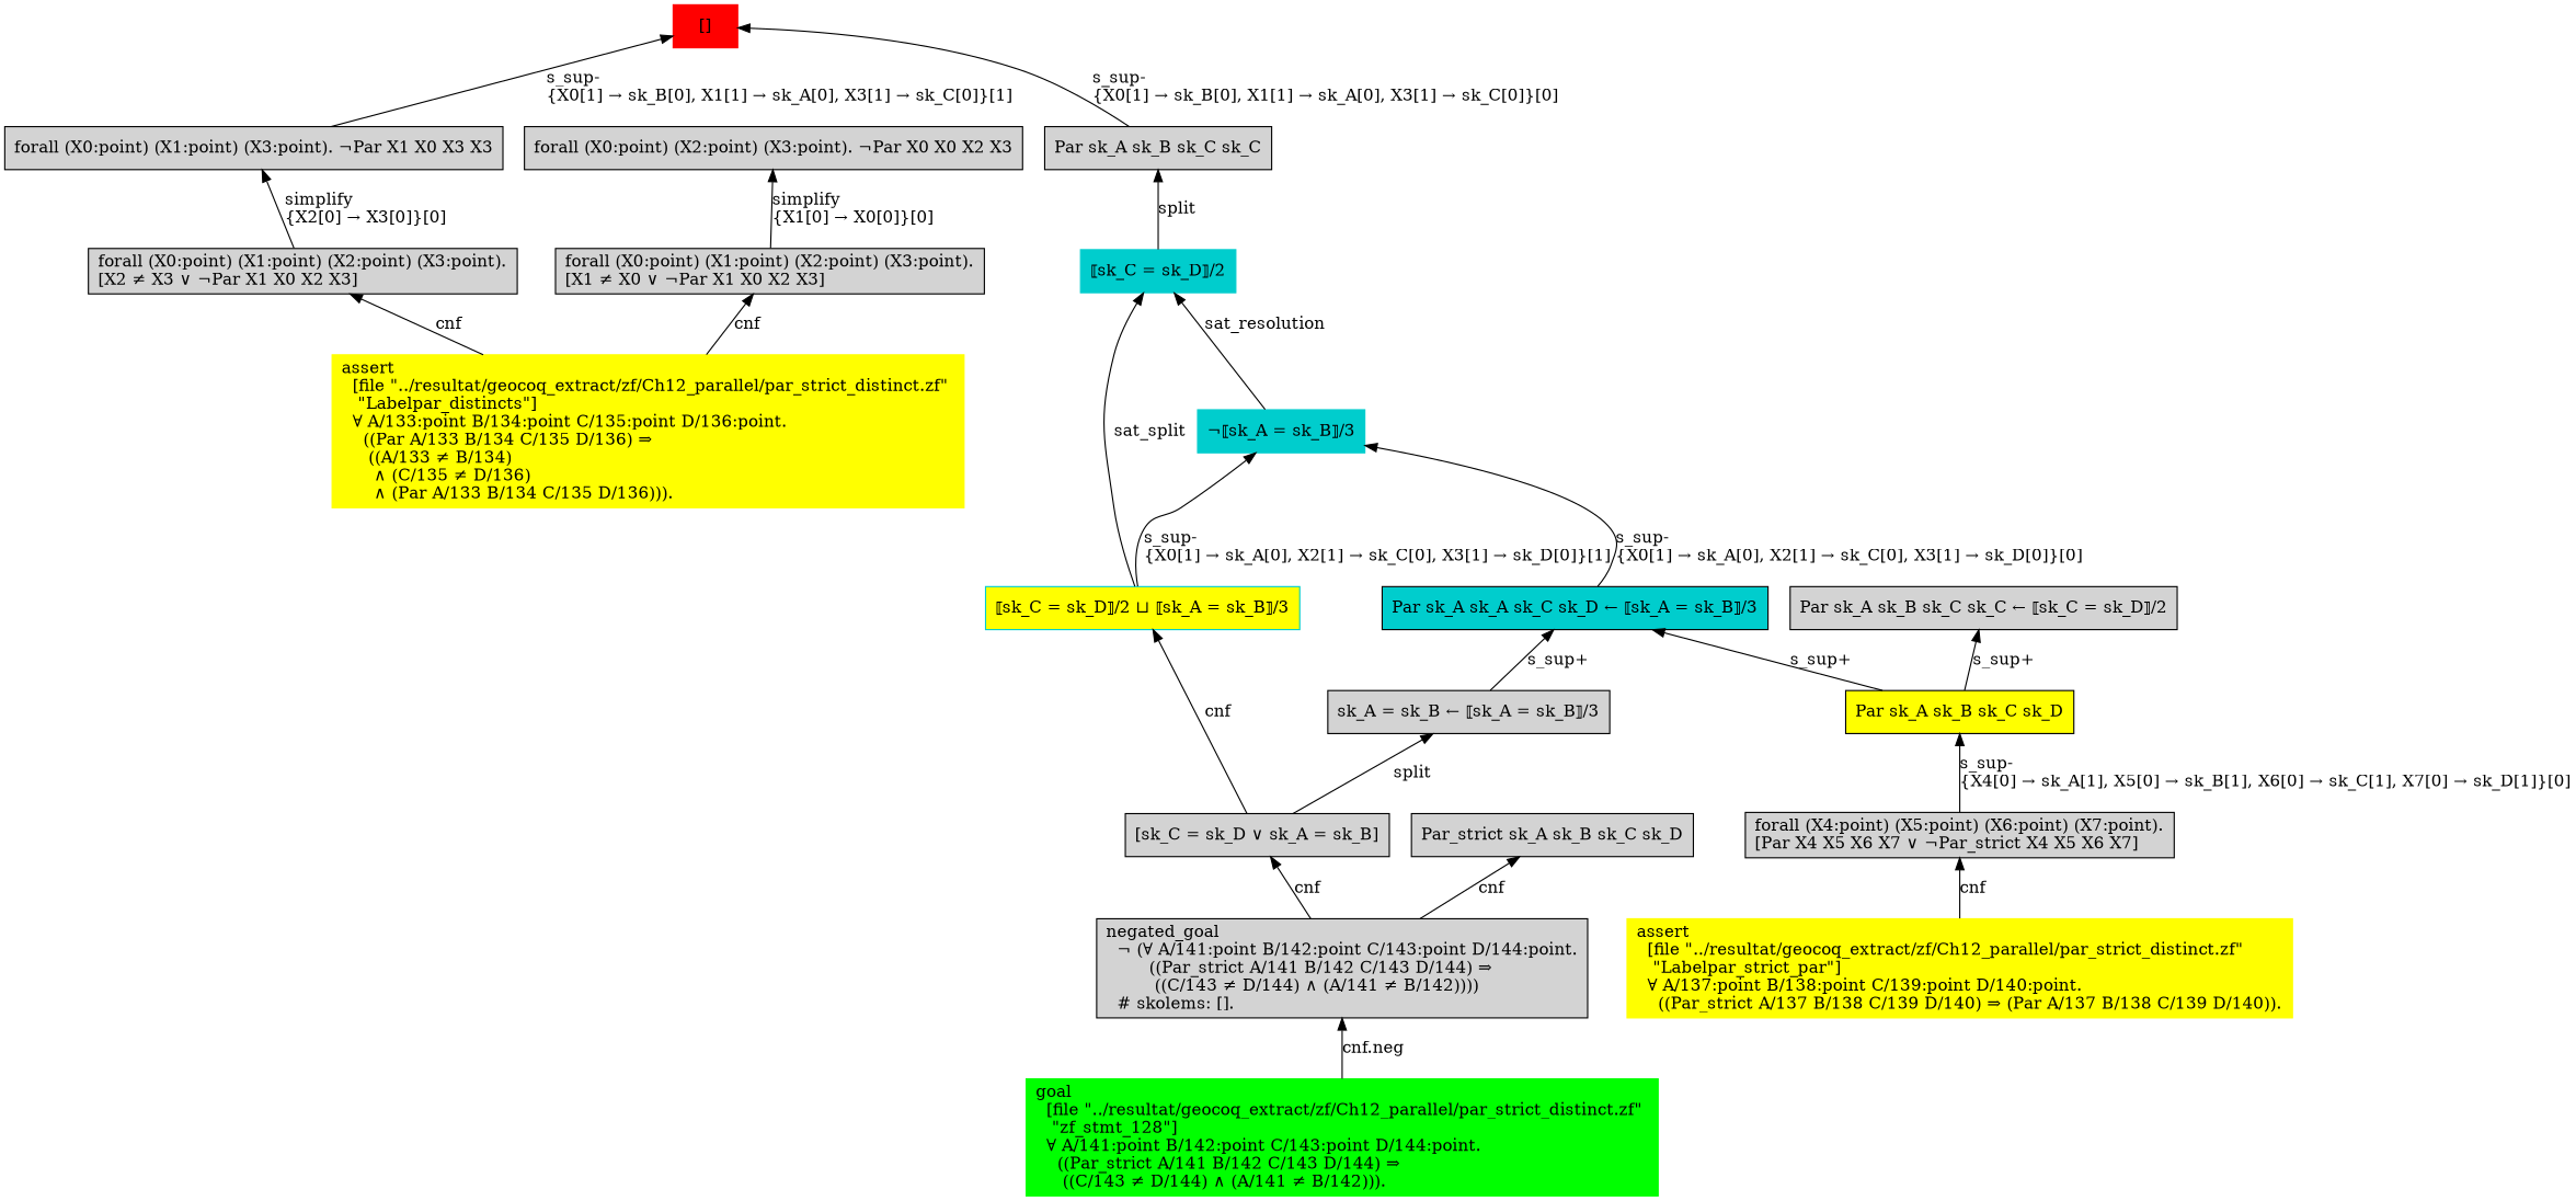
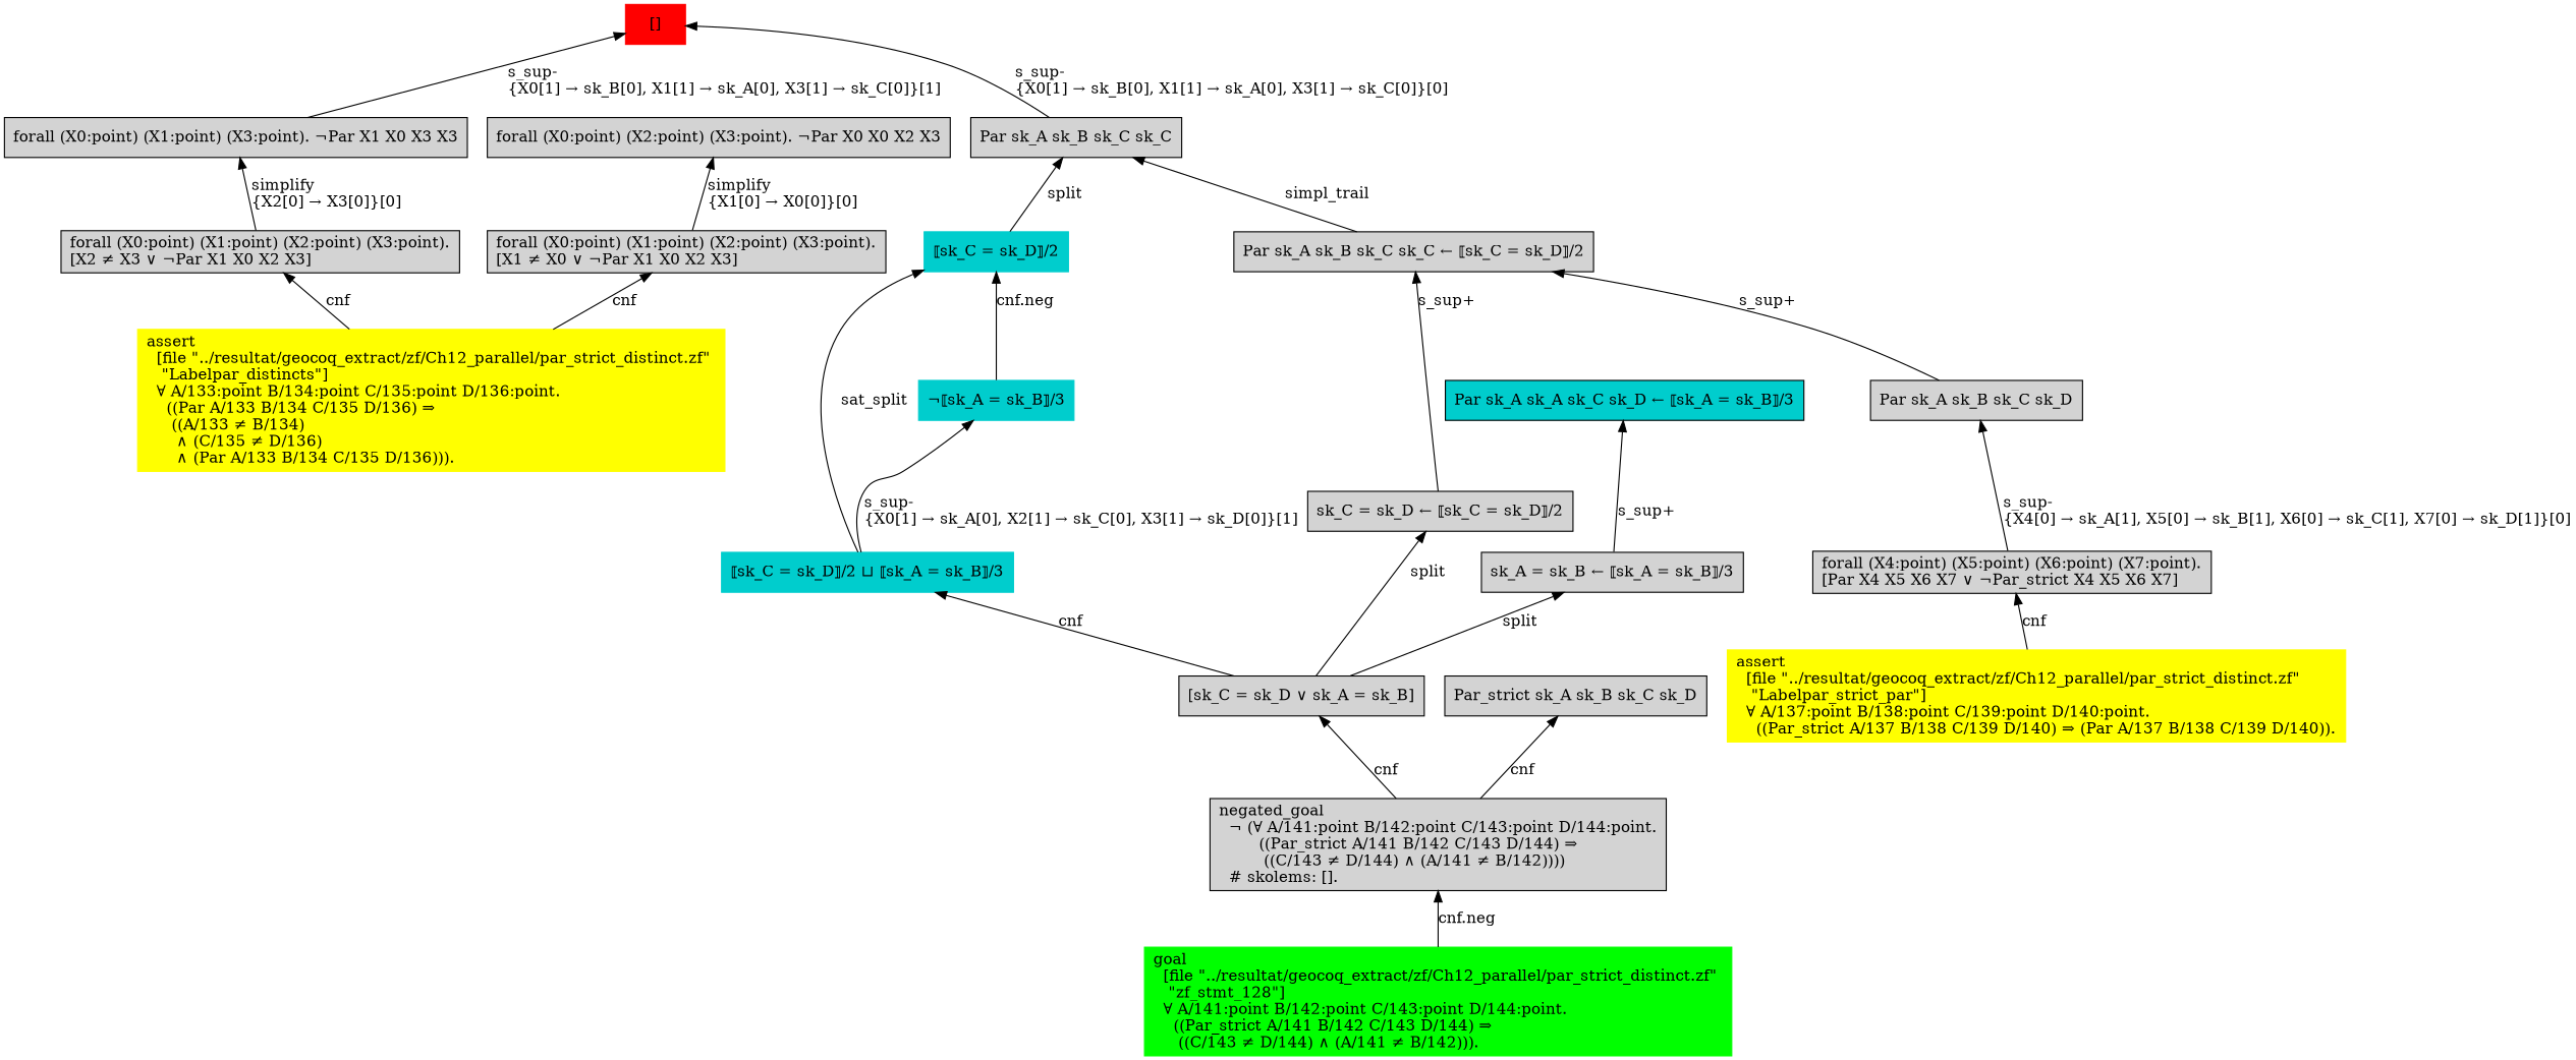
  digraph {
    node [shape=box style=filled]
    edge [dir=back]
    n1 [color=red label="[]"]
    n2 [label="forall (X0:point) (X1:point) (X3:point). ¬Par X1 X0 X3 X3\l"]
    n3 [label="Par sk_A sk_B sk_C sk_C\l"]
    n4 [label="forall (X0:point) (X1:point) (X2:point) (X3:point).\l[X2 ≠ X3 ∨ ¬Par X1 X0 X2 X3]\l"]
    n5 [color=cyan3 label="⟦sk_C = sk_D⟧/2\l"]
    n6 [label="Par sk_A sk_B sk_C sk_C ← ⟦sk_C = sk_D⟧/2\l"]
    n7 [color=yellow label="assert\l  [file \"../resultat/geocoq_extract/zf/Ch12_parallel/par_strict_distinct.zf\" \l   \"Labelpar_distincts\"]\l  ∀ A/133:point B/134:point C/135:point D/136:point.\l    ((Par A/133 B/134 C/135 D/136) ⇒\l     ((A/133 ≠ B/134)\l      ∧ (C/135 ≠ D/136)\l      ∧ (Par A/133 B/134 C/135 D/136))).\l"]
    n8 [color=cyan3 label="¬⟦sk_A = sk_B⟧/3\l"]
-   n9 [color=cyan3 label="⟦sk_C = sk_D⟧/2 ⊔ ⟦sk_A = sk_B⟧/3\l" fillcolor=yellow]
-   n10 [label="Par sk_A sk_B sk_C sk_D\l" fillcolor=yellow]
+   n9 [color=cyan3 label="⟦sk_C = sk_D⟧/2 ⊔ ⟦sk_A = sk_B⟧/3\l"]
+   n10 [label="Par sk_A sk_B sk_C sk_D\l"]
+   n11 [label="sk_C = sk_D ← ⟦sk_C = sk_D⟧/2\l"]
    n12 [fillcolor=cyan3 label="Par sk_A sk_A sk_C sk_D ← ⟦sk_A = sk_B⟧/3\l"]
    n13 [label="[sk_C = sk_D ∨ sk_A = sk_B]\l"]
    n14 [label="forall (X0:point) (X2:point) (X3:point). ¬Par X0 X0 X2 X3\l"]
    n15 [label="forall (X0:point) (X1:point) (X2:point) (X3:point).\l[X1 ≠ X0 ∨ ¬Par X1 X0 X2 X3]\l"]
    n16 [label="sk_A = sk_B ← ⟦sk_A = sk_B⟧/3\l"]
    n17 [label="forall (X4:point) (X5:point) (X6:point) (X7:point).\l[Par X4 X5 X6 X7 ∨ ¬Par_strict X4 X5 X6 X7]\l"]
    n18 [color=yellow label="assert\l  [file \"../resultat/geocoq_extract/zf/Ch12_parallel/par_strict_distinct.zf\" \l   \"Labelpar_strict_par\"]\l  ∀ A/137:point B/138:point C/139:point D/140:point.\l    ((Par_strict A/137 B/138 C/139 D/140) ⇒ (Par A/137 B/138 C/139 D/140)).\l"]
    n19 [label="Par_strict sk_A sk_B sk_C sk_D\l"]
    n20 [label="negated_goal\l  ¬ (∀ A/141:point B/142:point C/143:point D/144:point.\l        ((Par_strict A/141 B/142 C/143 D/144) ⇒\l         ((C/143 ≠ D/144) ∧ (A/141 ≠ B/142))))\l  # skolems: [].\l"]
    n21 [color=green label="goal\l  [file \"../resultat/geocoq_extract/zf/Ch12_parallel/par_strict_distinct.zf\" \l   \"zf_stmt_128\"]\l  ∀ A/141:point B/142:point C/143:point D/144:point.\l    ((Par_strict A/141 B/142 C/143 D/144) ⇒\l     ((C/143 ≠ D/144) ∧ (A/141 ≠ B/142))).\l"]
    n1 -> n2 [label="s_sup-\l\{X0[1] → sk_B[0], X1[1] → sk_A[0], X3[1] → sk_C[0]\}[1]\l"]
    n1 -> n3 [label="s_sup-\l\{X0[1] → sk_B[0], X1[1] → sk_A[0], X3[1] → sk_C[0]\}[0]\l"]
    n2 -> n4 [label="simplify\l\{X2[0] → X3[0]\}[0]\l"]
    n3 -> n5 [label=split]
+   n3 -> n6 [label=simpl_trail]
    n4 -> n7 [label=cnf]
-   n5 -> n8 [label=sat_resolution]
+   n5 -> n8 [label="cnf.neg"]
    n5 -> n9 [label=sat_split]
    n6 -> n10 [label="s_sup+\l"]
+   n6 -> n11 [label="s_sup+\l"]
    n8 -> n9 [label="s_sup-\l\{X0[1] → sk_A[0], X2[1] → sk_C[0], X3[1] → sk_D[0]\}[1]\l"]
-   n8 -> n12 [label="s_sup-\l\{X0[1] → sk_A[0], X2[1] → sk_C[0], X3[1] → sk_D[0]\}[0]\l"]
    n9 -> n13 [label=cnf]
    n10 -> n17 [label="s_sup-\l\{X4[0] → sk_A[1], X5[0] → sk_B[1], X6[0] → sk_C[1], X7[0] → sk_D[1]\}[0]\l"]
-   n12 -> n10 [label="s_sup+\l"]
+   n11 -> n13 [label=split]
    n12 -> n16 [label="s_sup+\l"]
    n13 -> n20 [label=cnf]
    n14 -> n15 [label="simplify\l\{X1[0] → X0[0]\}[0]\l"]
    n15 -> n7 [label=cnf]
    n16 -> n13 [label=split]
    n17 -> n18 [label=cnf]
    n19 -> n20 [label=cnf]
    n20 -> n21 [label="cnf.neg"]
  }
